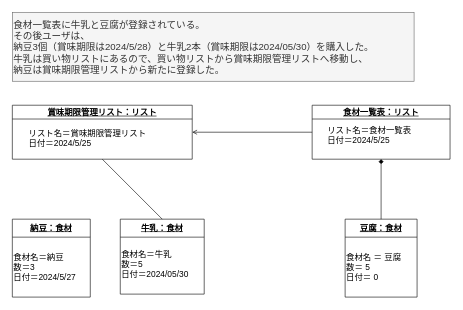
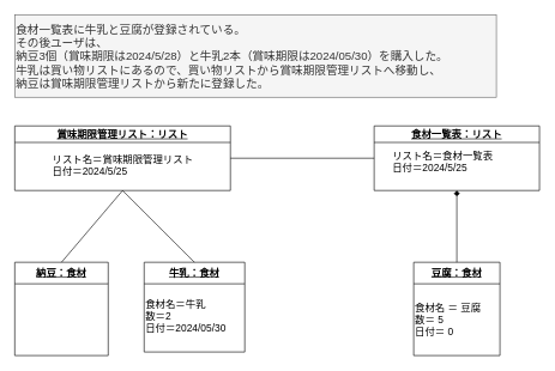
  <mxCell id="0" />
  <mxCell id="1" parent="0" />
  <mxCell id="2" value="食材一覧表に牛乳と豆腐が登録されている。&lt;br style=&quot;font-size: 16px;&quot;&gt;その後ユーザは、&lt;br style=&quot;font-size: 16px;&quot;&gt;納豆3個（賞味期限は2024/5/28）と牛乳2本（賞味期限は2024/05/30）を購入した。&lt;br style=&quot;font-size: 16px;&quot;&gt;牛乳は買い物リストにあるので、買い物リストから賞味期限管理リストへ移動し、&lt;br style=&quot;font-size: 16px;&quot;&gt;納豆は賞味期限管理リストから新たに登録した。" style="text;html=1;fillColor=#f5f5f5;align=left;verticalAlign=middle;whiteSpace=wrap;rounded=0;fontSize=16;strokeColor=#666666;fontColor=#333333;" vertex="1" parent="1"><mxGeometry x="20" y="20" width="670" height="115" as="geometry" /></mxCell>
  <mxCell id="3" value="&lt;font style=&quot;font-size: 14px;&quot;&gt;&lt;u&gt;賞味期限管理リスト：リスト&lt;/u&gt;&lt;/font&gt;" style="swimlane;whiteSpace=wrap;html=1;startSize=23;fillColor=none;" vertex="1" parent="1"><mxGeometry x="20" y="175" width="300" height="90" as="geometry" /></mxCell>
- <mxCell id="4" value="&lt;div style=&quot;text-align: left;&quot;&gt;&lt;span style=&quot;font-size: 14px; background-color: initial;&quot;&gt;リスト名＝賞味期限管理リスト&lt;/span&gt;&lt;/div&gt;&lt;font style=&quot;font-size: 14px;&quot;&gt;&lt;div style=&quot;text-align: left;&quot;&gt;&lt;span style=&quot;background-color: initial;&quot;&gt;日付＝2024/5/25&lt;/span&gt;&lt;/div&gt;&lt;/font&gt;" style="text;html=1;align=center;verticalAlign=middle;resizable=0;points=[];autosize=1;fillColor=none;" vertex="1" parent="3"><mxGeometry x="15" y="30" width="220" height="50" as="geometry" /></mxCell>
+ <mxCell id="4" value="&lt;div style=&quot;text-align: left;&quot;&gt;&lt;span style=&quot;font-size: 14px; background-color: initial;&quot;&gt;リスト名＝賞味期限管理リスト&lt;/span&gt;&lt;/div&gt;&lt;font style=&quot;font-size: 14px;&quot;&gt;&lt;div style=&quot;text-align: left;&quot;&gt;&lt;span style=&quot;background-color: initial;&quot;&gt;日付＝2024/5/25&lt;/span&gt;&lt;/div&gt;&lt;/font&gt;" style="text;html=1;align=center;verticalAlign=middle;resizable=0;points=[];autosize=1;fillColor=none;" vertex="1" parent="3"><mxGeometry x="40" y="30" width="220" height="50" as="geometry" /></mxCell>
  <mxCell id="5" value="&lt;font style=&quot;font-size: 14px;&quot;&gt;&lt;u&gt;食材一覧表：リスト&lt;/u&gt;&lt;/font&gt;" style="swimlane;whiteSpace=wrap;html=1;startSize=23;fillColor=none;" vertex="1" parent="1"><mxGeometry x="520" y="175" width="230" height="90" as="geometry" /></mxCell>
  <mxCell id="6" value="&lt;div style=&quot;text-align: left;&quot;&gt;&lt;span style=&quot;font-size: 14px; background-color: initial;&quot;&gt;リスト名＝食材一覧表&lt;/span&gt;&lt;/div&gt;&lt;font style=&quot;font-size: 14px;&quot;&gt;&lt;div style=&quot;text-align: left;&quot;&gt;&lt;span style=&quot;background-color: initial;&quot;&gt;日付＝2024/5/25&lt;/span&gt;&lt;/div&gt;&lt;/font&gt;" style="text;html=1;align=center;verticalAlign=middle;resizable=0;points=[];autosize=1;fillColor=none;" vertex="1" parent="5"><mxGeometry x="15" y="25" width="160" height="50" as="geometry" /></mxCell>
  <mxCell id="7" value="&lt;font style=&quot;font-size: 14px;&quot;&gt;&lt;u&gt;納豆：食材&lt;/u&gt;&lt;/font&gt;" style="swimlane;whiteSpace=wrap;html=1;startSize=30;fillColor=none;" vertex="1" parent="1"><mxGeometry x="20" y="365" width="130" height="130" as="geometry" /></mxCell>
- <mxCell id="8" value="&lt;font style=&quot;font-size: 14px;&quot;&gt;食材名＝納豆&lt;br&gt;数＝3&lt;br&gt;日付＝2024/5/27&lt;br&gt;&lt;/font&gt;" style="text;html=1;align=left;verticalAlign=middle;resizable=0;points=[];autosize=1;fillColor=none;" vertex="1" parent="7"><mxGeometry y="49" width="122" height="62" as="geometry" /></mxCell>
+ <mxCell id="9" value="" style="endArrow=none;html=1;fontSize=14;elbow=vertical;exitX=0.5;exitY=0;exitDx=0;exitDy=0;entryX=0.5;entryY=1;entryDx=0;entryDy=0;fillColor=none;" edge="1" parent="1" source="7" target="3"><mxGeometry width="50" height="50" relative="1" as="geometry"><mxPoint x="390" y="425" as="sourcePoint" /><mxPoint x="150" y="285" as="targetPoint" /></mxGeometry></mxCell>
  <mxCell id="10" value="&lt;span style=&quot;font-size: 14px;&quot;&gt;&lt;u&gt;牛乳：食材&lt;/u&gt;&lt;/span&gt;" style="swimlane;whiteSpace=wrap;html=1;startSize=30;fillColor=none;" vertex="1" parent="1"><mxGeometry x="200" y="365" width="140" height="125" as="geometry" /></mxCell>
- <mxCell id="11" value="&lt;font style=&quot;font-size: 14px;&quot;&gt;食材名＝牛乳&lt;br&gt;数＝5&lt;br&gt;日付＝2024/05/30&lt;br&gt;&lt;/font&gt;" style="text;html=1;align=left;verticalAlign=middle;resizable=0;points=[];autosize=1;fillColor=none;" vertex="1" parent="10"><mxGeometry y="44" width="130" height="62" as="geometry" /></mxCell>
+ <mxCell id="11" value="&lt;font style=&quot;font-size: 14px;&quot;&gt;食材名＝牛乳&lt;br&gt;数＝2&lt;br&gt;日付＝2024/05/30&lt;br&gt;&lt;/font&gt;" style="text;html=1;align=left;verticalAlign=middle;resizable=0;points=[];autosize=1;fillColor=none;" vertex="1" parent="10"><mxGeometry y="44" width="130" height="62" as="geometry" /></mxCell>
  <mxCell id="12" value="" style="endArrow=none;html=1;fontSize=14;elbow=vertical;exitX=0.5;exitY=0;exitDx=0;exitDy=0;entryX=0.5;entryY=1;entryDx=0;entryDy=0;fillColor=none;" edge="1" parent="1" source="10" target="3"><mxGeometry width="50" height="50" relative="1" as="geometry"><mxPoint x="222.5" y="445" as="sourcePoint" /><mxPoint x="50" y="275" as="targetPoint" /></mxGeometry></mxCell>
- <mxCell id="13" value="" style="endArrow=open;html=1;fontSize=14;elbow=vertical;entryX=1;entryY=0.5;entryDx=0;entryDy=0;exitX=0;exitY=0.5;exitDx=0;exitDy=0;fillColor=none;" edge="1" parent="1" source="5" target="3"><mxGeometry width="50" height="50" relative="1" as="geometry"><mxPoint x="440" y="225" as="sourcePoint" /><mxPoint x="255" y="285" as="targetPoint" /></mxGeometry></mxCell>
+ <mxCell id="13" value="" style="endArrow=none;html=1;fontSize=14;elbow=vertical;entryX=1;entryY=0.5;entryDx=0;entryDy=0;exitX=0;exitY=0.5;exitDx=0;exitDy=0;fillColor=none;" edge="1" parent="1" source="5" target="3"><mxGeometry width="50" height="50" relative="1" as="geometry"><mxPoint x="440" y="225" as="sourcePoint" /><mxPoint x="255" y="285" as="targetPoint" /></mxGeometry></mxCell>
  <mxCell id="14" value="&lt;font style=&quot;font-size: 14px;&quot;&gt;&lt;u&gt;豆腐：食材&lt;/u&gt;&lt;/font&gt;" style="swimlane;whiteSpace=wrap;html=1;startSize=30;fillColor=none;" vertex="1" parent="1"><mxGeometry x="575" y="365" width="120" height="130" as="geometry" /></mxCell>
  <mxCell id="15" value="&lt;font style=&quot;font-size: 14px;&quot;&gt;食材名 ＝ 豆腐&lt;br&gt;数＝ 5&lt;br&gt;日付＝ 0&lt;br&gt;&lt;/font&gt;" style="text;html=1;align=left;verticalAlign=middle;resizable=0;points=[];autosize=1;fillColor=none;" vertex="1" parent="14"><mxGeometry y="49" width="110" height="62" as="geometry" /></mxCell>
  <mxCell id="16" value="" style="endArrow=diamond;html=1;exitX=0.5;exitY=0;exitDx=0;exitDy=0;entryX=0.5;entryY=1;entryDx=0;entryDy=0;fillColor=none;" edge="1" parent="1" source="14" target="5"><mxGeometry width="50" height="50" relative="1" as="geometry"><mxPoint x="590" y="315" as="sourcePoint" /><mxPoint x="640" y="305" as="targetPoint" /></mxGeometry></mxCell>
